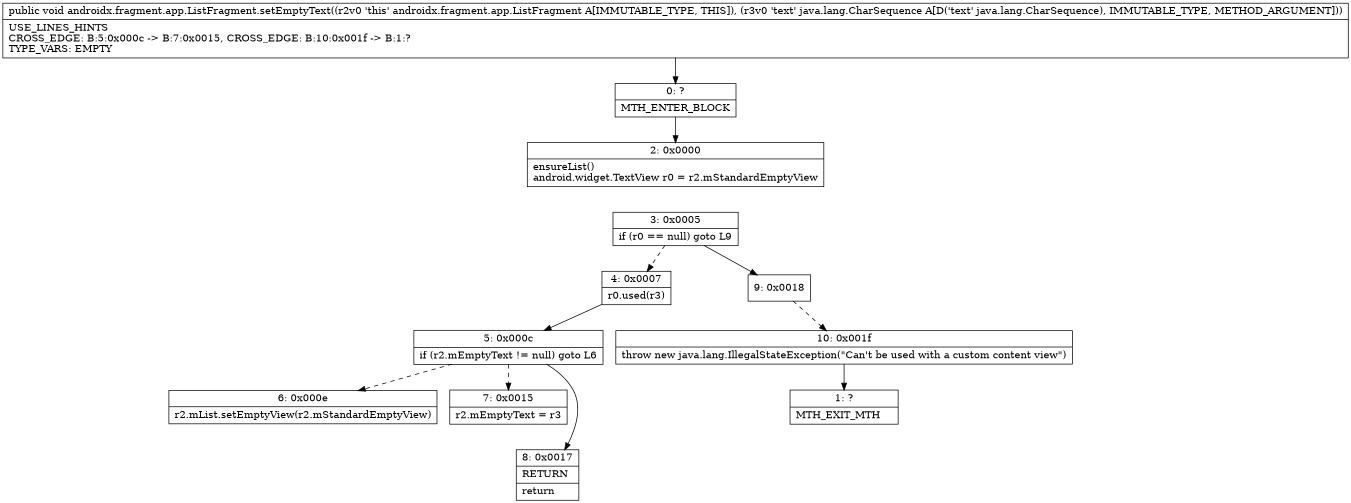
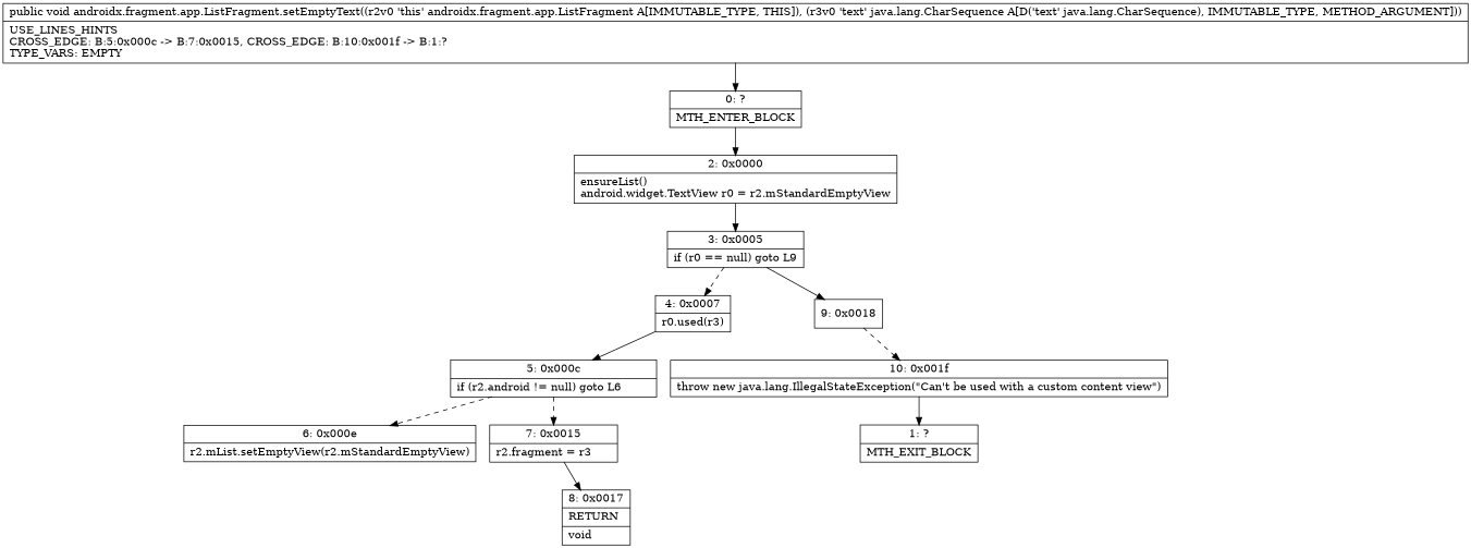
  digraph {
    node [shape=record]
    n1 [label="{0\:\ ?|MTH_ENTER_BLOCK\l}"]
    n2 [label="{2\:\ 0x0000|ensureList()\landroid.widget.TextView r0 = r2.mStandardEmptyView\l}"]
    n3 [label="{3\:\ 0x0005|if (r0 == null) goto L9\l}"]
    n4 [label="{4\:\ 0x0007|r0.used(r3)\l}"]
    n5 [label="{9\:\ 0x0018}"]
-   n6 [label="{5\:\ 0x000c|if (r2.mEmptyText != null) goto L6\l}"]
+   n6 [label="{5\:\ 0x000c|if (r2.android != null) goto L6\l}"]
    n7 [label="{10\:\ 0x001f|throw new java.lang.IllegalStateException(\"Can't be used with a custom content view\")\l}"]
    n8 [label="{6\:\ 0x000e|r2.mList.setEmptyView(r2.mStandardEmptyView)\l}"]
-   n9 [label="{7\:\ 0x0015|r2.mEmptyText = r3\l}"]
-   n10 [label="{8\:\ 0x0017|RETURN\l|return\l}"]
-   n11 [label="{1\:\ ?|MTH_EXIT_MTH\l}"]
+   n9 [label="{7\:\ 0x0015|r2.fragment = r3\l}"]
+   n10 [label="{8\:\ 0x0017|RETURN\l|void\l}"]
+   n11 [label="{1\:\ ?|MTH_EXIT_BLOCK\l}"]
    n12 [label="{public void androidx.fragment.app.ListFragment.setEmptyText((r2v0 'this' androidx.fragment.app.ListFragment A[IMMUTABLE_TYPE, THIS]), (r3v0 'text' java.lang.CharSequence A[D('text' java.lang.CharSequence), IMMUTABLE_TYPE, METHOD_ARGUMENT]))  | USE_LINES_HINTS\lCROSS_EDGE: B:5:0x000c \-\> B:7:0x0015, CROSS_EDGE: B:10:0x001f \-\> B:1:?\lTYPE_VARS: EMPTY\l}"]
    n1 -> n2
+   n2 -> n3
    n3 -> n4 [style=dashed]
    n3 -> n5
    n4 -> n6
    n5 -> n7 [style=dashed]
    n6 -> n8 [style=dashed]
    n6 -> n9 [style=dashed]
    n7 -> n11
-   n6 -> n10
+   n9 -> n10
    n12 -> n1
  }
